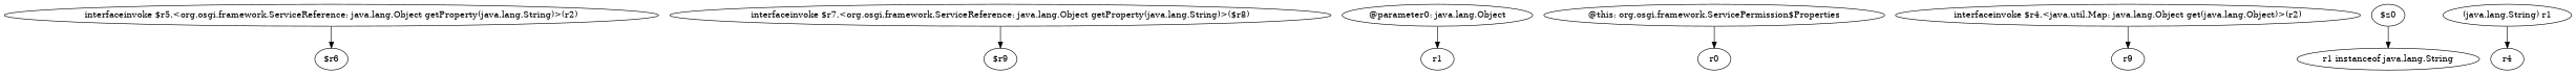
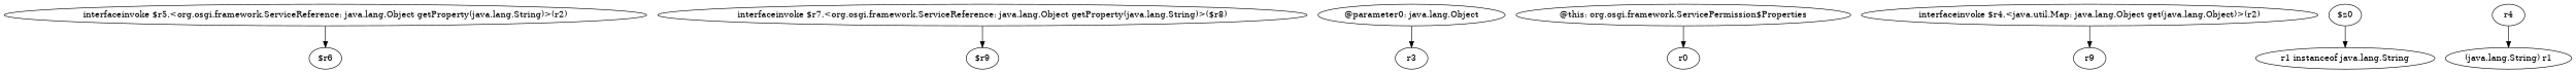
  digraph {
    n1 [label="interfaceinvoke $r5.<org.osgi.framework.ServiceReference: java.lang.Object getProperty(java.lang.String)>(r2)"]
    n2 [label="$r6"]
    n3 [label="interfaceinvoke $r7.<org.osgi.framework.ServiceReference: java.lang.Object getProperty(java.lang.String)>($r8)"]
    n4 [label="$r9"]
    n5 [label="@parameter0: java.lang.Object"]
-   n6 [label=r1]
+   n6 [label=r3]
    n7 [label="@this: org.osgi.framework.ServicePermission$Properties"]
    n8 [label=r0]
    n9 [label="interfaceinvoke $r4.<java.util.Map: java.lang.Object get(java.lang.Object)>(r2)"]
    n10 [label=r9]
    n11 [label="r1 instanceof java.lang.String"]
    n12 [label="$z0"]
    n13 [label="(java.lang.String) r1"]
    n14 [label=r4]
    n1 -> n2
    n3 -> n4
    n5 -> n6
    n7 -> n8
    n9 -> n10
    n12 -> n11
-   n13 -> n14
+   n14 -> n13
  }
